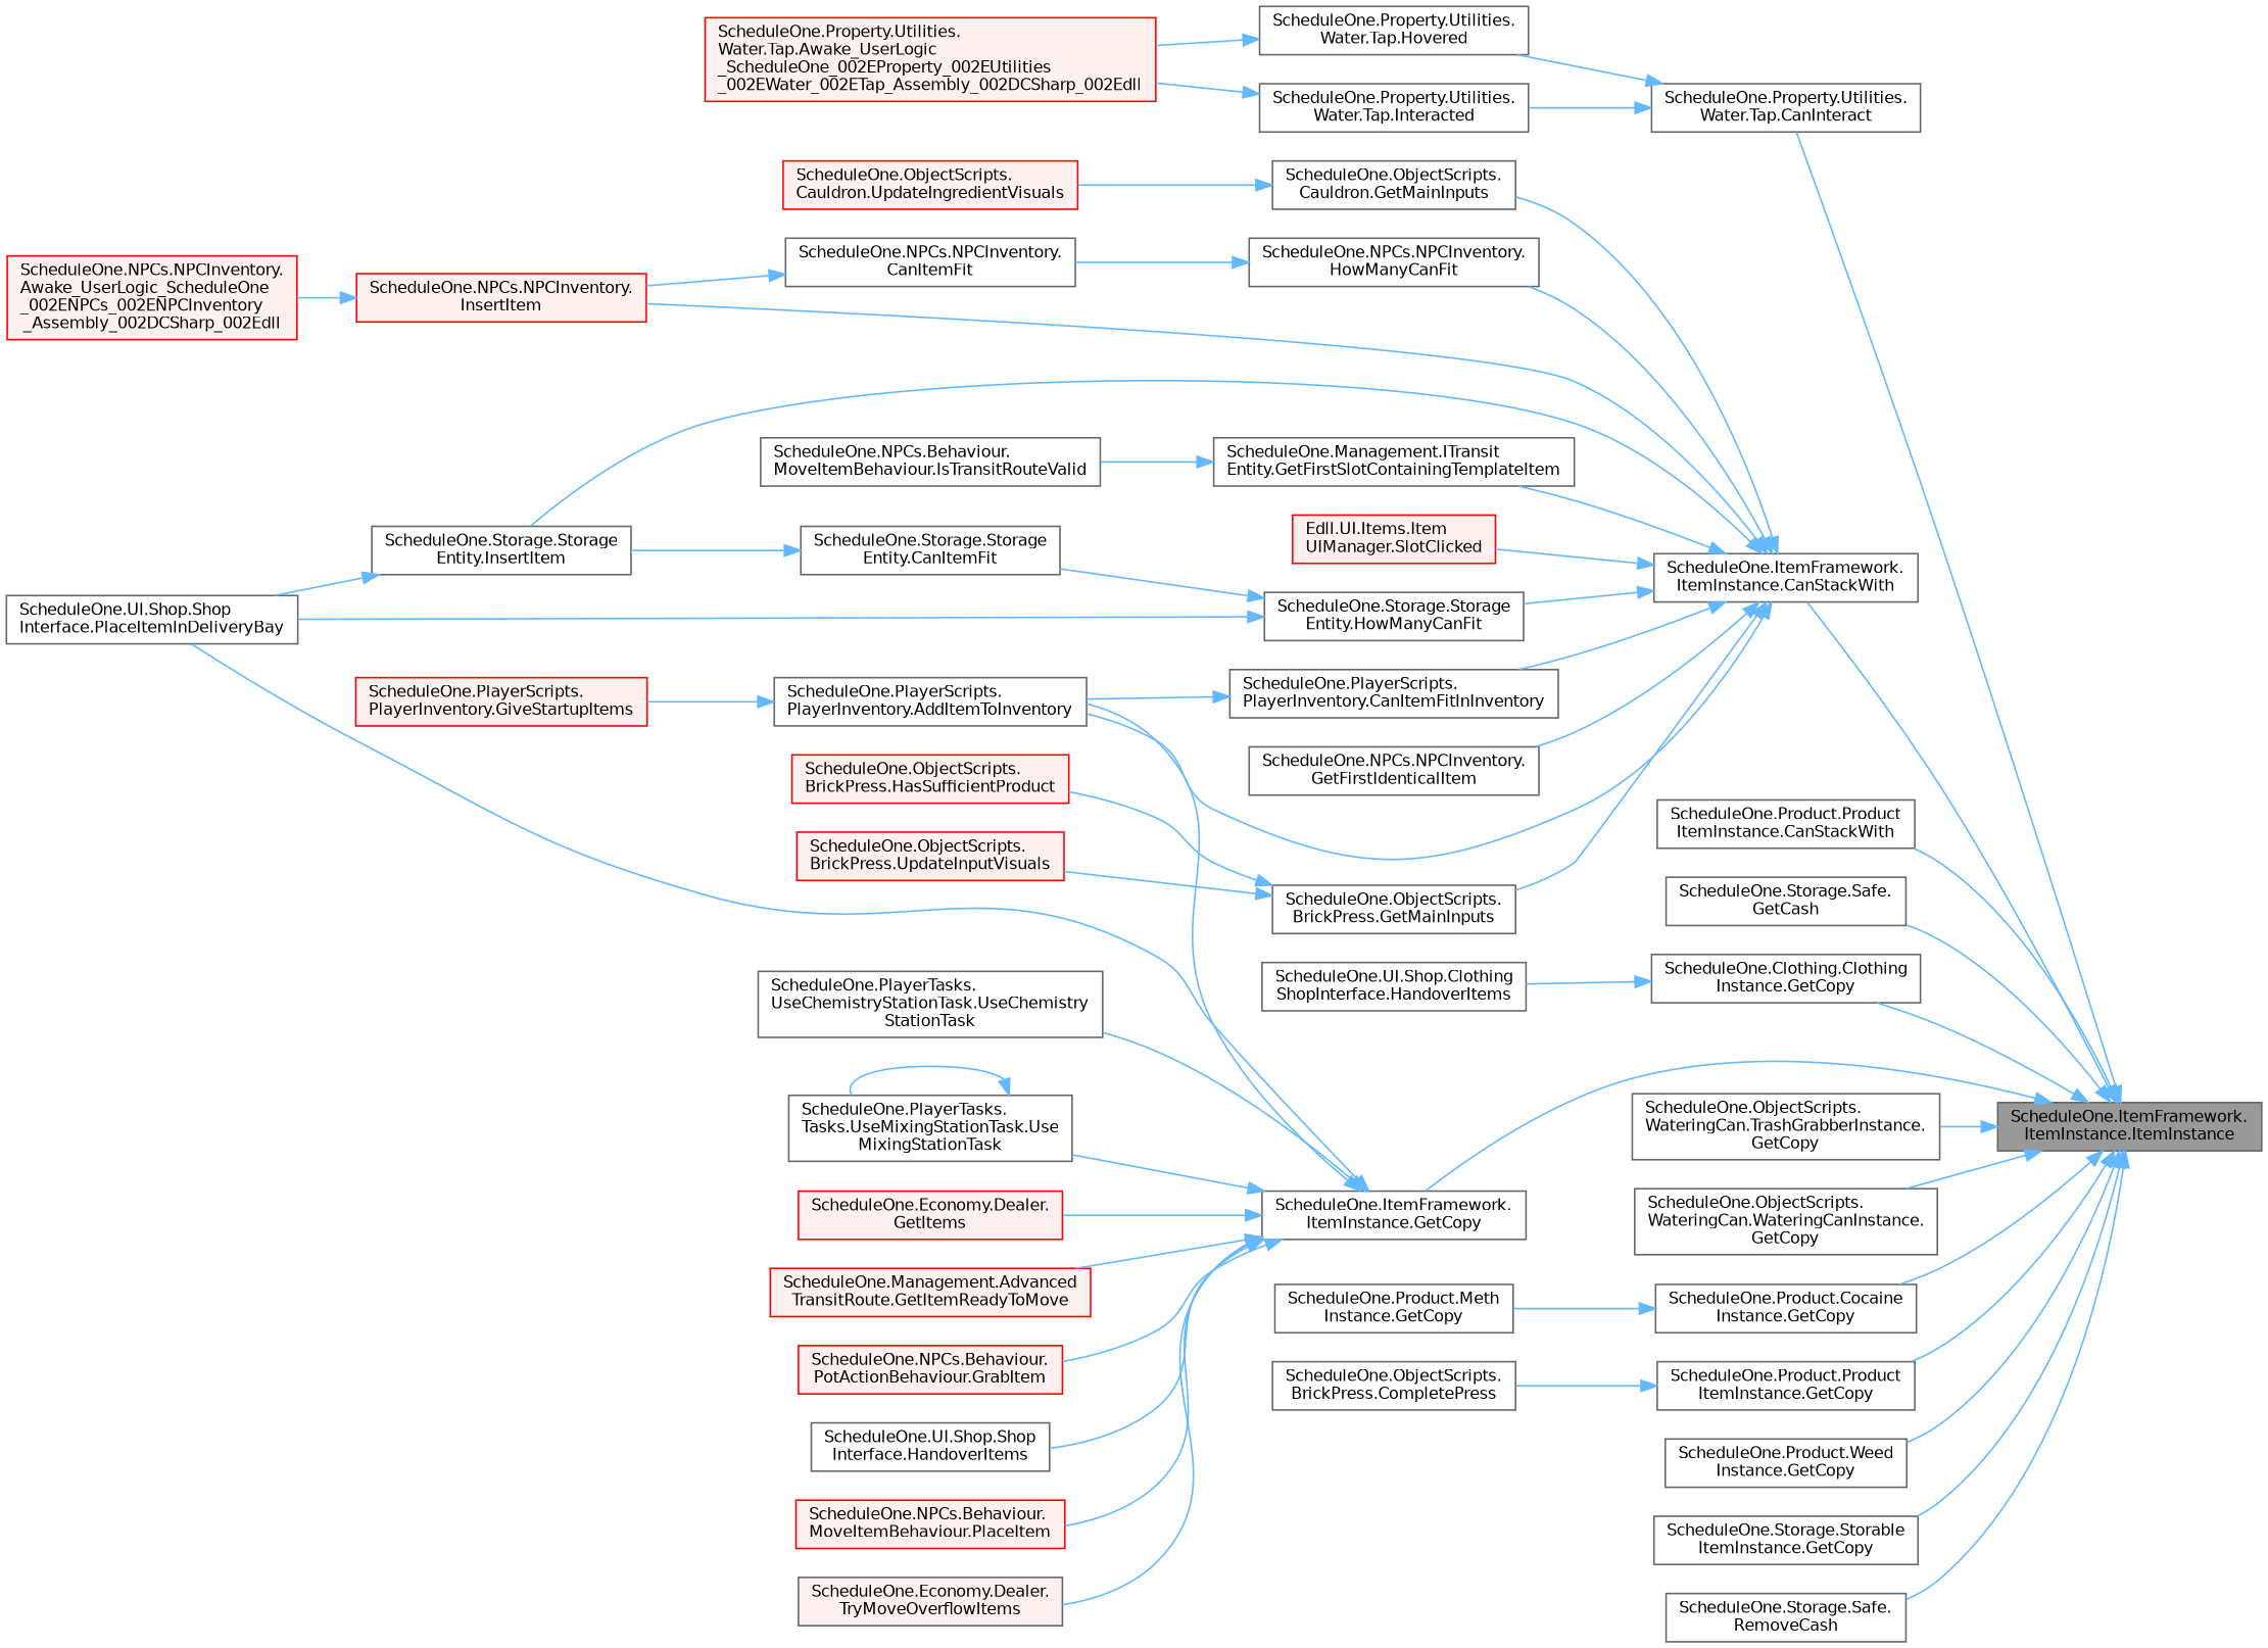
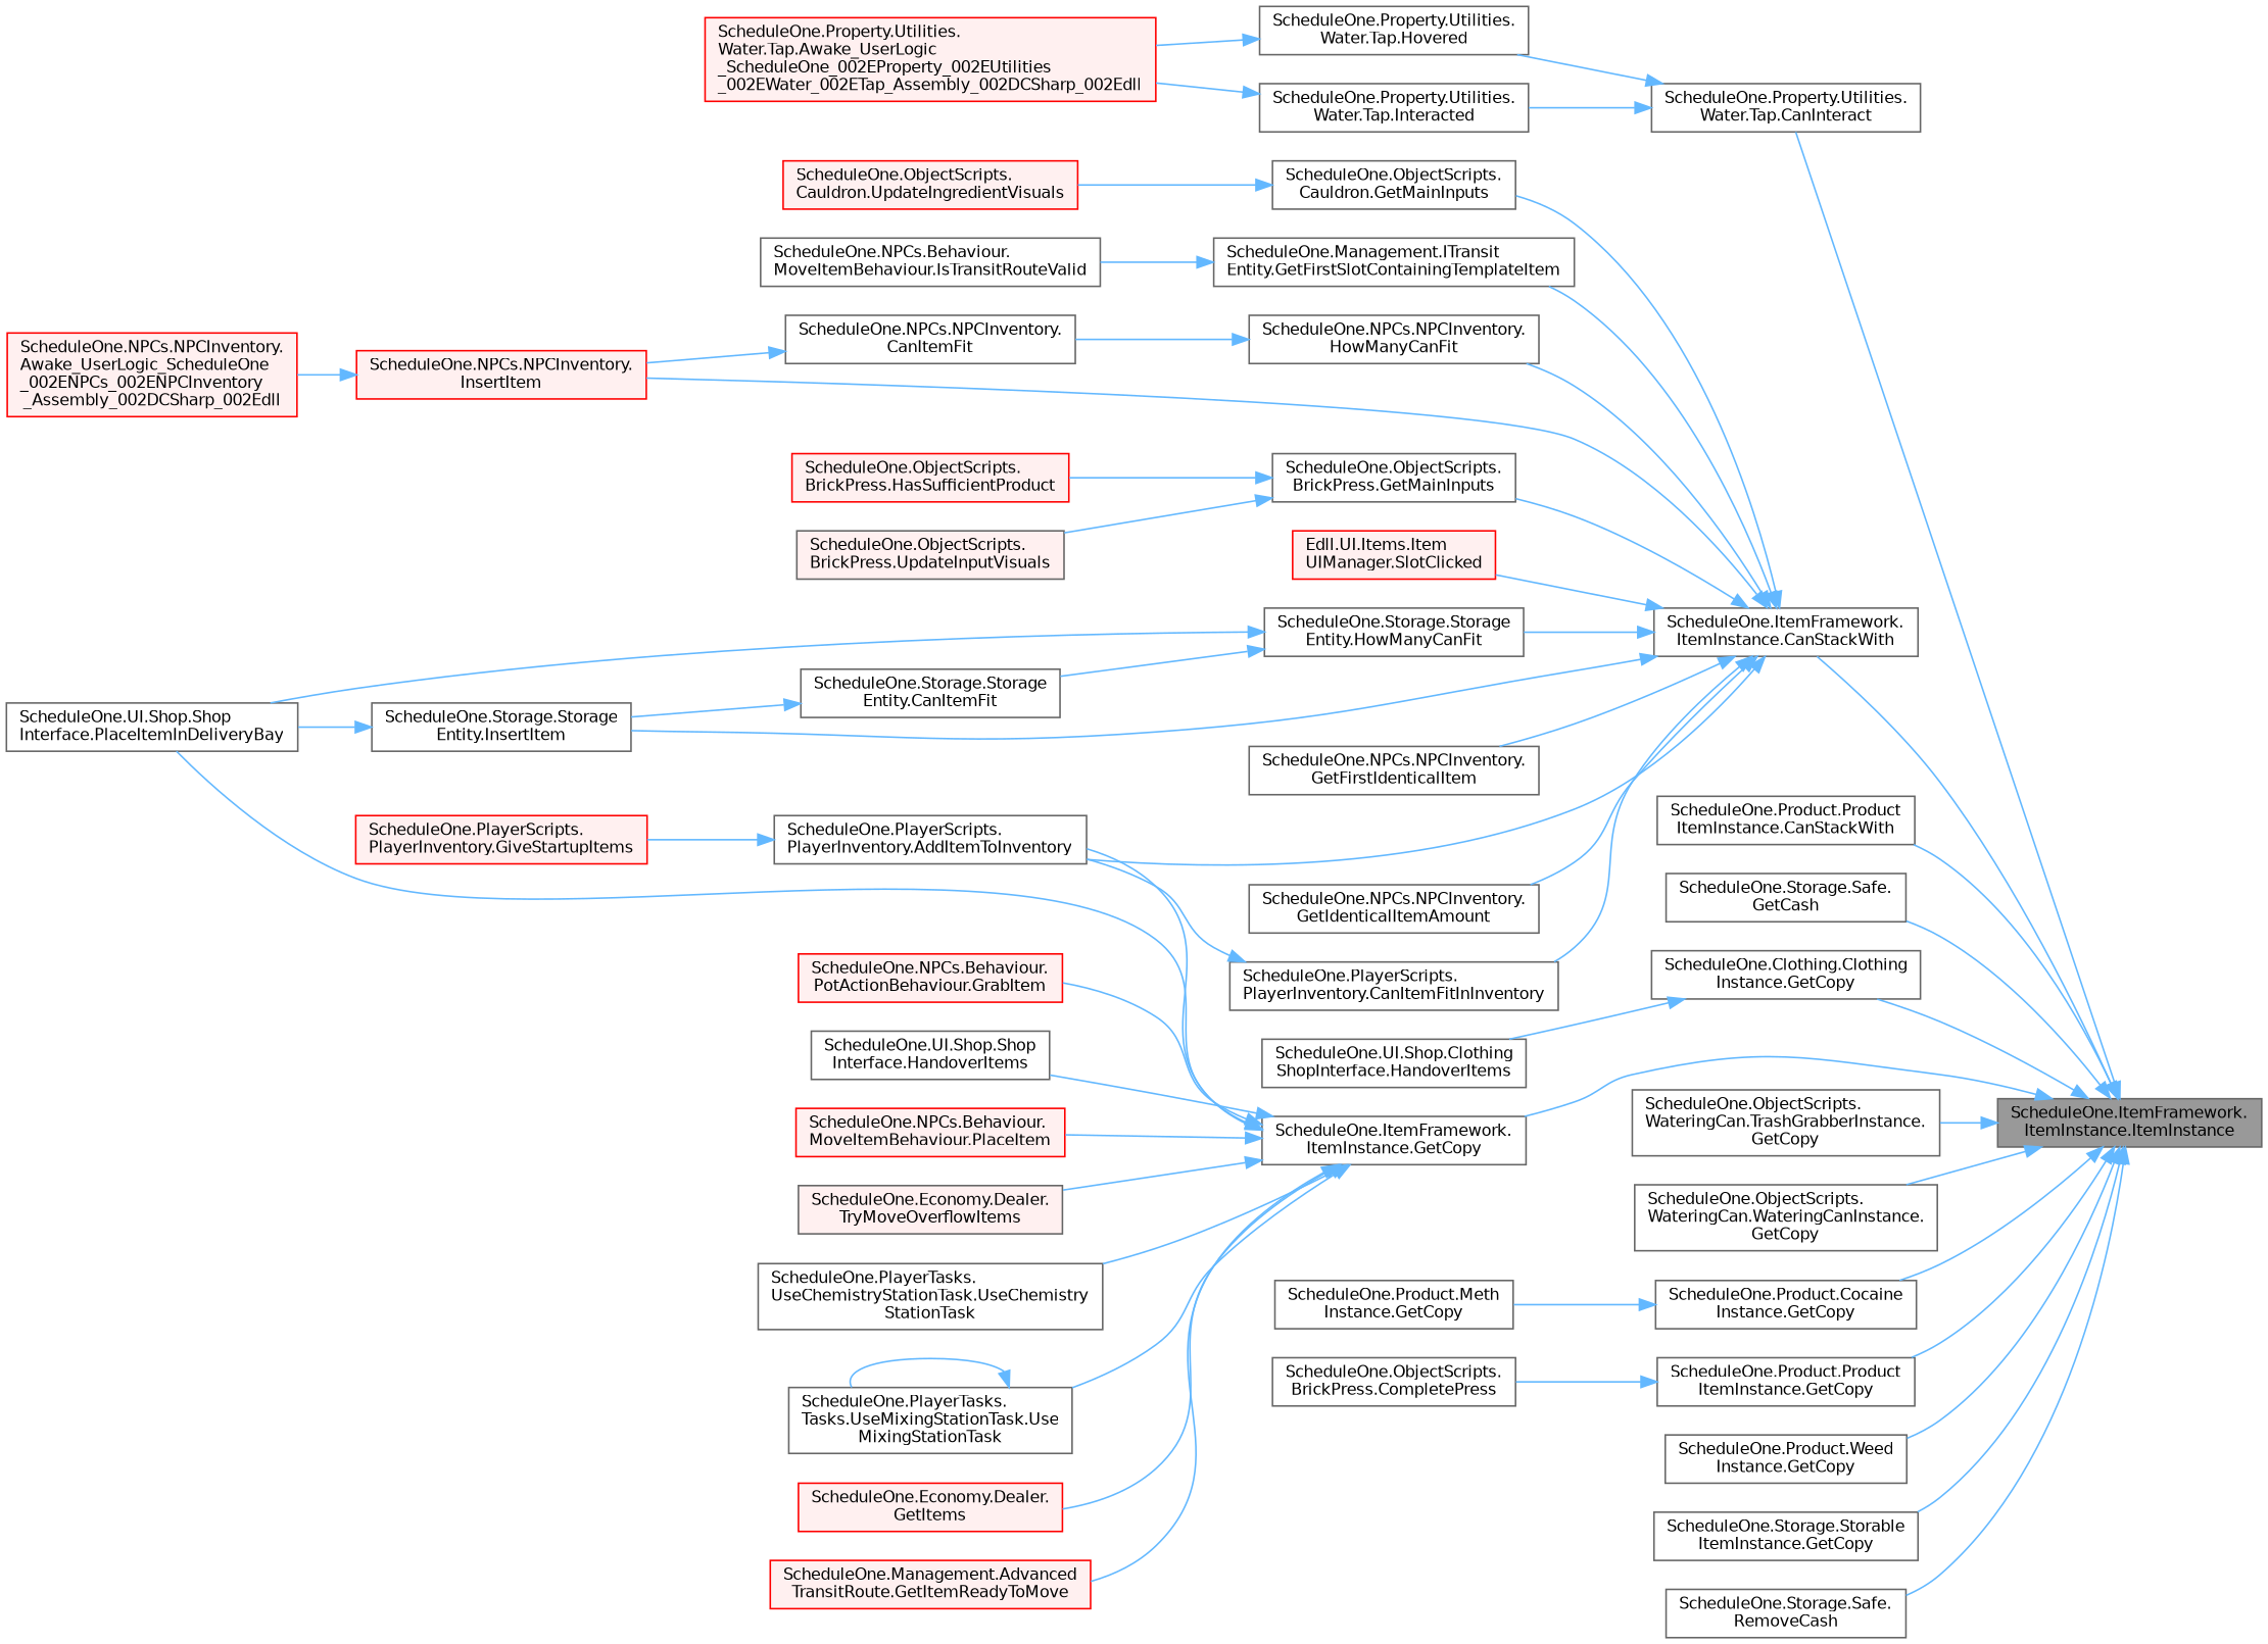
  digraph {
    rankdir=RL
    node [color=grey40 fillcolor=white fontname=Helvetica fontsize=10 shape=box style=filled]
    edge [color=steelblue1 dir=back fontname=Helvetica fontsize=10 labelfontname=Helvetica labelfontsize=10 style=solid]
    n1 [color=gray40 fillcolor=grey60 fontcolor=black height=0.2 label="ScheduleOne.ItemFramework.\lItemInstance.ItemInstance" width=0.4]
    n2 [height=0.2 label="ScheduleOne.Property.Utilities.\lWater.Tap.CanInteract" width=0.4]
    n3 [height=0.2 label="ScheduleOne.ItemFramework.\lItemInstance.CanStackWith" width=0.4]
    n4 [height=0.2 label="ScheduleOne.Product.Product\lItemInstance.CanStackWith" width=0.4]
    n5 [height=0.2 label="ScheduleOne.Storage.Safe.\lGetCash" width=0.4]
    n6 [height=0.2 label="ScheduleOne.Clothing.Clothing\lInstance.GetCopy" width=0.4]
    n7 [height=0.2 label="ScheduleOne.ItemFramework.\lItemInstance.GetCopy" width=0.4]
    n8 [height=0.2 label="ScheduleOne.ObjectScripts.\lWateringCan.TrashGrabberInstance.\lGetCopy" width=0.4]
    n9 [height=0.2 label="ScheduleOne.ObjectScripts.\lWateringCan.WateringCanInstance.\lGetCopy" width=0.4]
    n10 [height=0.2 label="ScheduleOne.Product.Cocaine\lInstance.GetCopy" width=0.4]
    n11 [height=0.2 label="ScheduleOne.Product.Product\lItemInstance.GetCopy" width=0.4]
    n12 [height=0.2 label="ScheduleOne.Product.Weed\lInstance.GetCopy" width=0.4]
    n13 [height=0.2 label="ScheduleOne.Storage.Storable\lItemInstance.GetCopy" width=0.4]
    n14 [height=0.2 label="ScheduleOne.Storage.Safe.\lRemoveCash" width=0.4]
    n15 [height=0.2 label="ScheduleOne.Property.Utilities.\lWater.Tap.Hovered" width=0.4]
    n16 [height=0.2 label="ScheduleOne.Property.Utilities.\lWater.Tap.Interacted" width=0.4]
    n17 [height=0.2 label="ScheduleOne.PlayerScripts.\lPlayerInventory.AddItemToInventory" width=0.4]
    n18 [height=0.2 label="ScheduleOne.PlayerScripts.\lPlayerInventory.CanItemFitInInventory" width=0.4]
    n19 [height=0.2 label="ScheduleOne.NPCs.NPCInventory.\lGetFirstIdenticalItem" width=0.4]
    n20 [height=0.2 label="ScheduleOne.Management.ITransit\lEntity.GetFirstSlotContainingTemplateItem" width=0.4]
+   n21 [height=0.2 label="ScheduleOne.NPCs.NPCInventory.\lGetIdenticalItemAmount" width=0.4]
    n22 [height=0.2 label="ScheduleOne.ObjectScripts.\lBrickPress.GetMainInputs" width=0.4]
    n23 [height=0.2 label="ScheduleOne.ObjectScripts.\lCauldron.GetMainInputs" width=0.4]
    n24 [height=0.2 label="ScheduleOne.NPCs.NPCInventory.\lHowManyCanFit" width=0.4]
    n25 [color=red fillcolor="#FFF0F0" height=0.2 label="ScheduleOne.NPCs.NPCInventory.\lInsertItem" width=0.4]
    n26 [height=0.2 label="ScheduleOne.Storage.Storage\lEntity.HowManyCanFit" width=0.4]
    n27 [height=0.2 label="ScheduleOne.Storage.Storage\lEntity.InsertItem" width=0.4]
    n28 [color=red fillcolor="#FFF0F0" height=0.2 label="Edll.UI.Items.Item\lUIManager.SlotClicked" width=0.4]
    n29 [height=0.2 label="ScheduleOne.UI.Shop.Clothing\lShopInterface.HandoverItems" width=0.4]
    n30 [height=0.2 label="ScheduleOne.UI.Shop.Shop\lInterface.PlaceItemInDeliveryBay" width=0.4]
    n31 [color=red fillcolor="#FFF0F0" height=0.2 label="ScheduleOne.Economy.Dealer.\lGetItems" width=0.4]
    n32 [color=red fillcolor="#FFF0F0" height=0.2 label="ScheduleOne.Management.Advanced\lTransitRoute.GetItemReadyToMove" width=0.4]
    n33 [color=red fillcolor="#FFF0F0" height=0.2 label="ScheduleOne.NPCs.Behaviour.\lPotActionBehaviour.GrabItem" width=0.4]
    n34 [height=0.2 label="ScheduleOne.UI.Shop.Shop\lInterface.HandoverItems" width=0.4]
    n35 [color=red fillcolor="#FFF0F0" height=0.2 label="ScheduleOne.NPCs.Behaviour.\lMoveItemBehaviour.PlaceItem" width=0.4]
    n36 [fillcolor="#FFF0F0" height=0.2 label="ScheduleOne.Economy.Dealer.\lTryMoveOverflowItems" width=0.4]
    n37 [height=0.2 label="ScheduleOne.PlayerTasks.\lUseChemistryStationTask.UseChemistry\lStationTask" width=0.4]
    n38 [height=0.2 label="ScheduleOne.PlayerTasks.\lTasks.UseMixingStationTask.Use\lMixingStationTask" width=0.4]
    n39 [height=0.2 label="ScheduleOne.Product.Meth\lInstance.GetCopy" width=0.4]
    n40 [height=0.2 label="ScheduleOne.ObjectScripts.\lBrickPress.CompletePress" width=0.4]
    n41 [color=red fillcolor="#FFF0F0" height=0.2 label="ScheduleOne.Property.Utilities.\lWater.Tap.Awake_UserLogic\l_ScheduleOne_002EProperty_002EUtilities\l_002EWater_002ETap_Assembly_002DCSharp_002Edll" width=0.4]
    n42 [color=red fillcolor="#FFF0F0" height=0.2 label="ScheduleOne.PlayerScripts.\lPlayerInventory.GiveStartupItems" width=0.4]
    n43 [height=0.2 label="ScheduleOne.NPCs.Behaviour.\lMoveItemBehaviour.IsTransitRouteValid" width=0.4]
    n44 [color=red fillcolor="#FFF0F0" height=0.2 label="ScheduleOne.ObjectScripts.\lBrickPress.HasSufficientProduct" width=0.4]
-   n45 [color=red fillcolor="#FFF0F0" height=0.2 label="ScheduleOne.ObjectScripts.\lBrickPress.UpdateInputVisuals" width=0.4]
+   n45 [fillcolor="#FFF0F0" height=0.2 label="ScheduleOne.ObjectScripts.\lBrickPress.UpdateInputVisuals" width=0.4]
    n46 [color=red fillcolor="#FFF0F0" height=0.2 label="ScheduleOne.ObjectScripts.\lCauldron.UpdateIngredientVisuals" width=0.4]
    n47 [height=0.2 label="ScheduleOne.NPCs.NPCInventory.\lCanItemFit" width=0.4]
    n48 [color=red fillcolor="#FFF0F0" height=0.2 label="ScheduleOne.NPCs.NPCInventory.\lAwake_UserLogic_ScheduleOne\l_002ENPCs_002ENPCInventory\l_Assembly_002DCSharp_002Edll" width=0.4]
    n49 [height=0.2 label="ScheduleOne.Storage.Storage\lEntity.CanItemFit" width=0.4]
    n1 -> n2
    n1 -> n3
    n1 -> n4
    n1 -> n5
    n1 -> n6
    n1 -> n7
    n1 -> n8
    n1 -> n9
    n1 -> n10
    n1 -> n11
    n1 -> n12
    n1 -> n13
    n1 -> n14
    n2 -> n15
    n2 -> n16
    n3 -> n17
    n3 -> n18
    n3 -> n19
    n3 -> n20
+   n3 -> n21
    n3 -> n22
    n3 -> n23
    n3 -> n24
    n3 -> n25
    n3 -> n26
    n3 -> n27
    n3 -> n28
    n6 -> n29
    n7 -> n17
    n7 -> n30
    n7 -> n31
    n7 -> n32
    n7 -> n33
    n7 -> n34
    n7 -> n35
    n7 -> n36
    n7 -> n37
    n7 -> n38
    n10 -> n39
    n11 -> n40
    n15 -> n41
    n16 -> n41
    n17 -> n42
    n18 -> n17
    n20 -> n43
    n22 -> n44
    n22 -> n45
    n23 -> n46
    n24 -> n47
    n25 -> n48
    n26 -> n30
    n26 -> n49
    n27 -> n30
    n38 -> n38
    n47 -> n25
    n49 -> n27
  }
